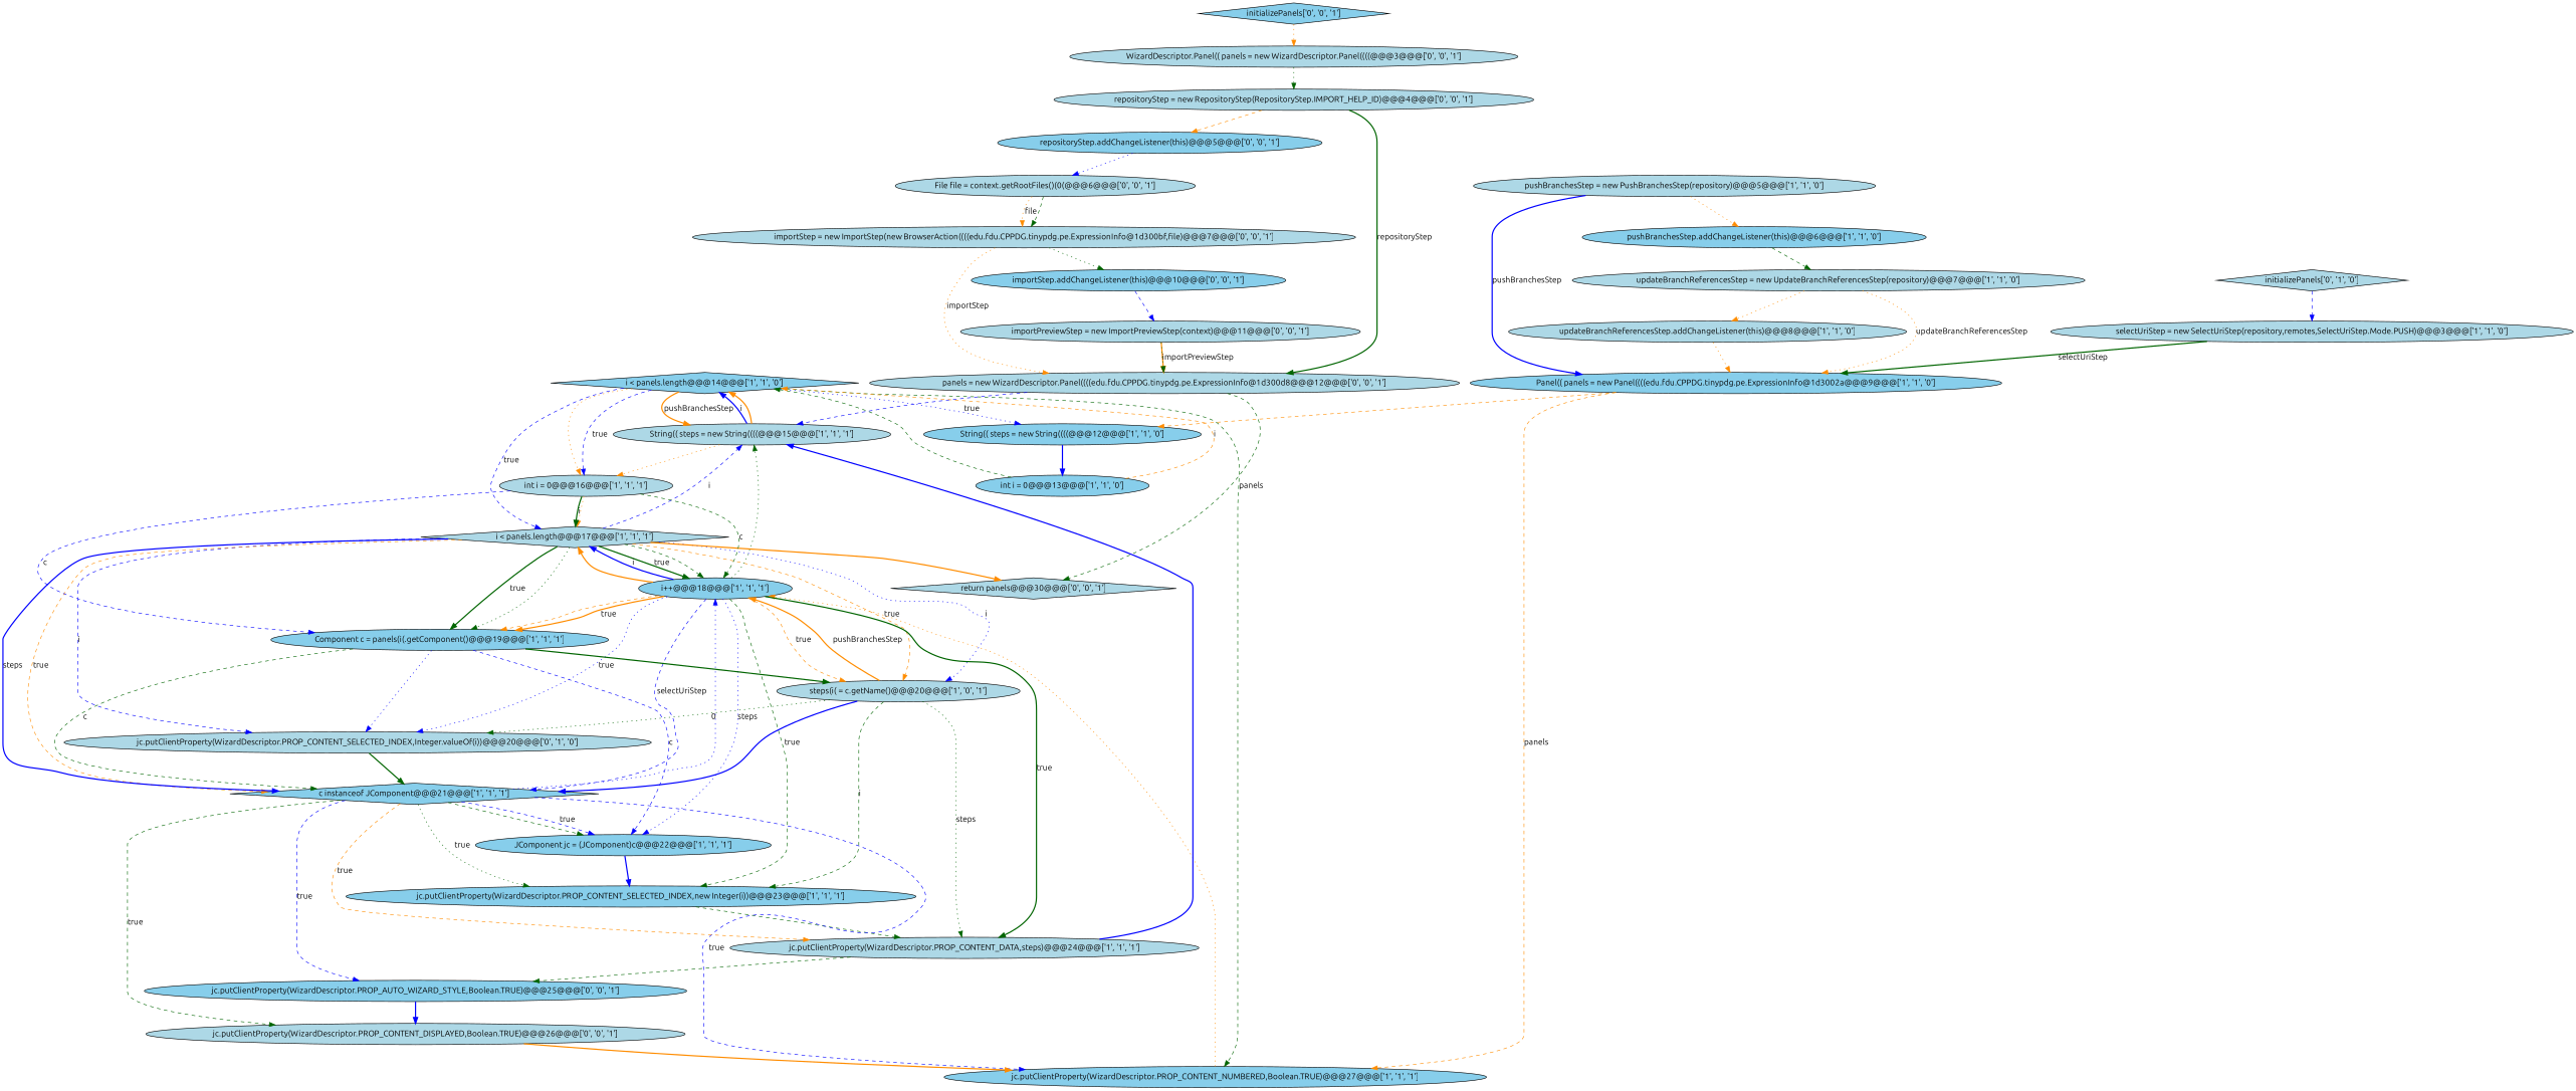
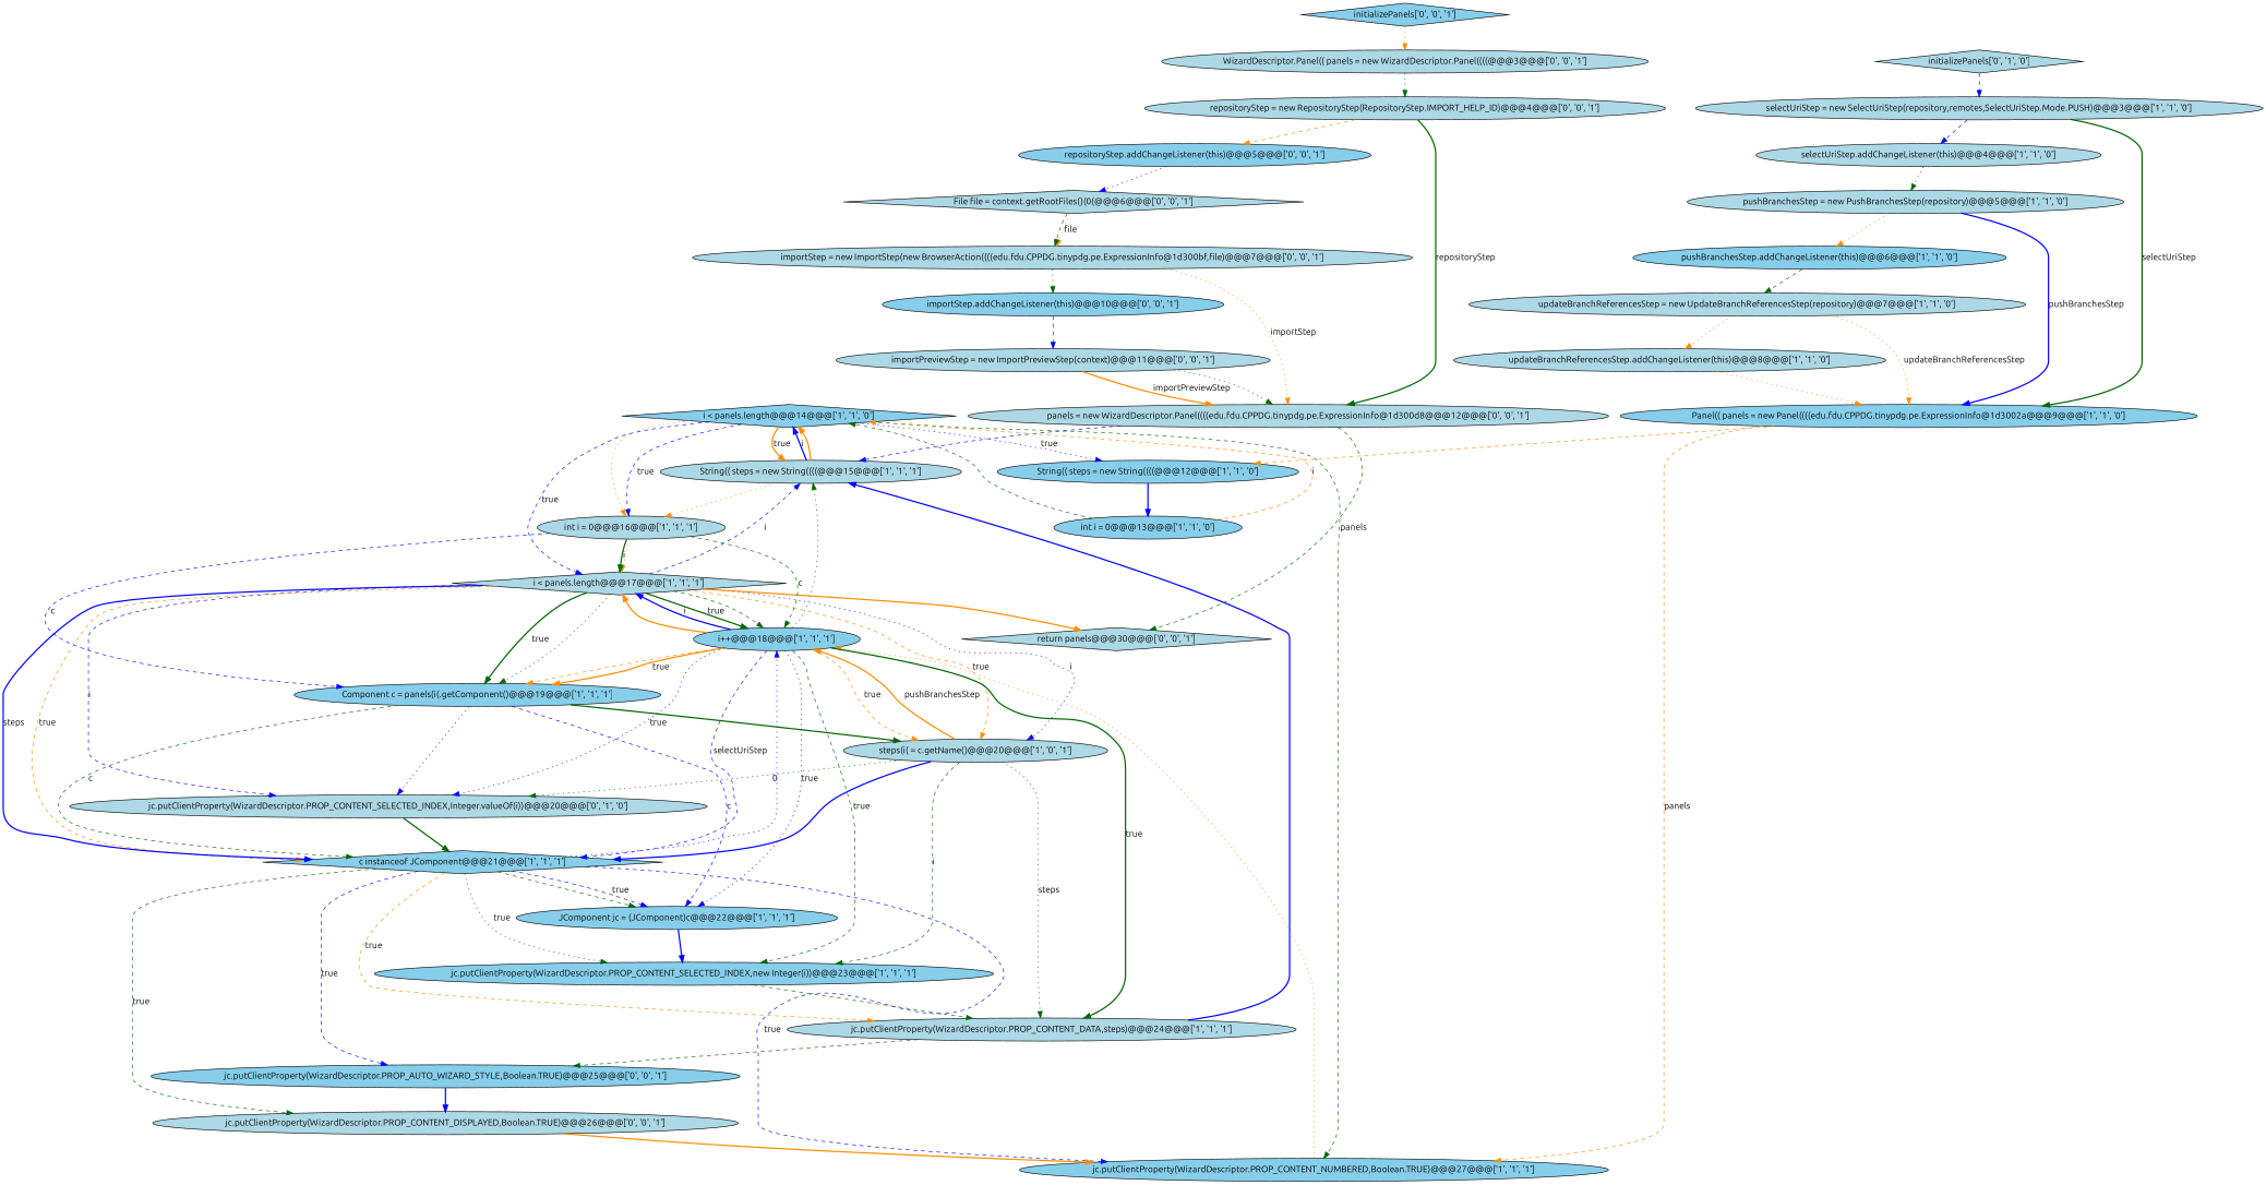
  digraph {
    fontname=Ubuntu
    node [fillcolor=lightblue fontname=Ubuntu shape=ellipse style=filled]
    edge [color=darkgreen fontname=Ubuntu style=dashed]
    n1 [fillcolor=skyblue label="i < panels.length@@@14@@@['1', '1', '0']" shape=diamond]
    n2 [label="String(( steps = new String((((@@@15@@@['1', '1', '1']"]
    n3 [label="i < panels.length@@@17@@@['1', '1', '1']" shape=diamond]
    n4 [fillcolor=skyblue label="jc.putClientProperty(WizardDescriptor.PROP_CONTENT_NUMBERED,Boolean.TRUE)@@@27@@@['1', '1', '1']"]
    n5 [label="int i = 0@@@16@@@['1', '1', '1']"]
    n6 [fillcolor=skyblue label="String(( steps = new String((((@@@12@@@['1', '1', '0']"]
    n7 [fillcolor=skyblue label="i++@@@18@@@['1', '1', '1']"]
    n8 [fillcolor=skyblue label="jc.putClientProperty(WizardDescriptor.PROP_CONTENT_SELECTED_INDEX,new Integer(i))@@@23@@@['1', '1', '1']"]
    n9 [label="jc.putClientProperty(WizardDescriptor.PROP_CONTENT_DATA,steps)@@@24@@@['1', '1', '1']"]
    n10 [label="steps(i( = c.getName()@@@20@@@['1', '0', '1']"]
    n11 [label="jc.putClientProperty(WizardDescriptor.PROP_CONTENT_SELECTED_INDEX,Integer.valueOf(i))@@@20@@@['0', '1', '0']"]
    n12 [fillcolor=skyblue label="JComponent jc = (JComponent)c@@@22@@@['1', '1', '1']"]
    n13 [fillcolor=skyblue label="c instanceof JComponent@@@21@@@['1', '1', '1']" shape=diamond]
    n14 [fillcolor=skyblue label="Component c = panels(i(.getComponent()@@@19@@@['1', '1', '1']"]
    n15 [label="return panels@@@30@@@['0', '0', '1']" shape=diamond]
    n16 [label="importPreviewStep = new ImportPreviewStep(context)@@@11@@@['0', '0', '1']"]
    n17 [label="panels = new WizardDescriptor.Panel((((edu.fdu.CPPDG.tinypdg.pe.ExpressionInfo@1d300d8@@@12@@@['0', '0', '1']"]
    n18 [fillcolor=skyblue label="jc.putClientProperty(WizardDescriptor.PROP_AUTO_WIZARD_STYLE,Boolean.TRUE)@@@25@@@['0', '0', '1']"]
    n19 [label="jc.putClientProperty(WizardDescriptor.PROP_CONTENT_DISPLAYED,Boolean.TRUE)@@@26@@@['0', '0', '1']"]
    n20 [label="updateBranchReferencesStep.addChangeListener(this)@@@8@@@['1', '1', '0']"]
    n21 [fillcolor=skyblue label="Panel(( panels = new Panel((((edu.fdu.CPPDG.tinypdg.pe.ExpressionInfo@1d3002a@@@9@@@['1', '1', '0']"]
    n22 [fillcolor=skyblue label="importStep.addChangeListener(this)@@@10@@@['0', '0', '1']"]
-   n23 [label="File file = context.getRootFiles()(0(@@@6@@@['0', '0', '1']"]
+   n23 [label="File file = context.getRootFiles()(0(@@@6@@@['0', '0', '1']" shape=diamond]
    n24 [label="importStep = new ImportStep(new BrowserAction((((edu.fdu.CPPDG.tinypdg.pe.ExpressionInfo@1d300bf,file)@@@7@@@['0', '0', '1']"]
    n25 [label="WizardDescriptor.Panel(( panels = new WizardDescriptor.Panel((((@@@3@@@['0', '0', '1']"]
    n26 [label="repositoryStep = new RepositoryStep(RepositoryStep.IMPORT_HELP_ID)@@@4@@@['0', '0', '1']"]
    n27 [fillcolor=skyblue label="repositoryStep.addChangeListener(this)@@@5@@@['0', '0', '1']"]
    n28 [fillcolor=skyblue label="int i = 0@@@13@@@['1', '1', '0']"]
    n29 [label="pushBranchesStep = new PushBranchesStep(repository)@@@5@@@['1', '1', '0']"]
    n30 [fillcolor=skyblue label="pushBranchesStep.addChangeListener(this)@@@6@@@['1', '1', '0']"]
    n31 [label="updateBranchReferencesStep = new UpdateBranchReferencesStep(repository)@@@7@@@['1', '1', '0']"]
    n32 [label="selectUriStep = new SelectUriStep(repository,remotes,SelectUriStep.Mode.PUSH)@@@3@@@['1', '1', '0']"]
+   n33 [label="selectUriStep.addChangeListener(this)@@@4@@@['1', '1', '0']"]
    n34 [fillcolor=skyblue label="initializePanels['0', '0', '1']" shape=diamond]
    n35 [label="initializePanels['0', '1', '0']" shape=diamond]
-   n1 -> n2 [color=darkorange label=pushBranchesStep style=bold]
+   n1 -> n2 [color=darkorange label=true style=bold]
    n1 -> n3 [color=blue label=true]
    n1 -> n4
    n1 -> n5 [color=darkorange style=dotted]
    n1 -> n5 [color=blue label=true]
    n1 -> n6 [color=blue label=true style=dotted]
    n2 -> n1 [color=blue label=i style=bold]
    n2 -> n1 [color=darkorange style=bold]
    n2 -> n5 [color=darkorange style=dotted]
    n3 -> n2 [color=blue label=i]
    n3 -> n7 [label=true style=bold]
    n3 -> n7
    n3 -> n10 [color=blue label=i style=dotted]
    n3 -> n10 [color=darkorange label=true]
    n3 -> n11 [color=blue label=i]
    n3 -> n13 [color=darkorange label=true]
    n3 -> n13 [color=blue label=steps style=bold]
    n3 -> n14 [label=true style=bold]
    n3 -> n14 [style=dotted]
    n3 -> n15 [color=darkorange style=bold]
    n4 -> n7 [color=darkorange style=dotted]
    n5 -> n3 [color=darkorange style=dotted]
    n5 -> n3 [label=i style=bold]
    n5 -> n7 [label=c]
    n5 -> n14 [color=blue label=c]
    n6 -> n28 [color=blue style=bold]
    n7 -> n2 [style=dotted]
    n7 -> n3 [color=darkorange style=bold]
    n7 -> n3 [color=blue label=i style=bold]
    n7 -> n8 [label=true]
    n7 -> n9 [label=true style=bold]
    n7 -> n10 [color=darkorange label=true]
    n7 -> n11 [color=blue label=true style=dotted]
-   n7 -> n12 [color=blue label=steps style=dotted]
+   n7 -> n12 [color=blue label=true style=dotted]
    n7 -> n13 [color=blue label=selectUriStep]
    n7 -> n14 [color=darkorange]
    n7 -> n14 [color=darkorange label=true style=bold]
    n8 -> n9
    n9 -> n2 [color=blue style=bold]
    n9 -> n18
    n10 -> n7 [color=darkorange label=pushBranchesStep style=bold]
    n10 -> n8 [label=i]
    n10 -> n9 [label=steps style=dotted]
    n10 -> n11 [label=0 style=dotted]
    n10 -> n13 [color=blue style=bold]
    n11 -> n13 [style=bold]
    n12 -> n8 [color=blue style=bold]
    n13 -> n4 [color=blue label=true]
    n13 -> n7 [color=blue style=dotted]
    n13 -> n8 [label=true style=dotted]
    n13 -> n9 [color=darkorange label=true]
    n13 -> n12
    n13 -> n12 [color=blue label=true]
    n13 -> n18 [color=blue label=true]
    n13 -> n19 [label=true]
    n14 -> n10 [style=bold]
    n14 -> n11 [color=blue style=dotted]
    n14 -> n12 [color=blue label=c]
    n14 -> n13 [label=c]
    n16 -> n17 [color=darkorange label=importPreviewStep style=bold]
    n16 -> n17 [style=dotted]
    n17 -> n2 [color=blue]
    n17 -> n15 [label=panels]
    n18 -> n19 [color=blue style=bold]
    n19 -> n4 [color=darkorange style=bold]
    n20 -> n21 [color=darkorange style=dotted]
    n21 -> n4 [color=darkorange label=panels]
    n21 -> n6 [color=darkorange]
    n22 -> n16 [color=blue]
    n23 -> n24 [color=darkorange label=file style=dotted]
    n23 -> n24
    n24 -> n17 [color=darkorange label=importStep style=dotted]
    n24 -> n22 [style=dotted]
    n25 -> n26 [style=dotted]
    n26 -> n17 [label=repositoryStep style=bold]
    n26 -> n27 [color=darkorange]
    n27 -> n23 [color=blue style=dotted]
    n28 -> n1
    n28 -> n1 [color=darkorange label=i]
    n29 -> n21 [color=blue label=pushBranchesStep style=bold]
    n29 -> n30 [color=darkorange style=dotted]
    n30 -> n31
    n31 -> n20 [color=darkorange style=dotted]
    n31 -> n21 [color=darkorange label=updateBranchReferencesStep style=dotted]
    n32 -> n21 [label=selectUriStep style=bold]
+   n32 -> n33 [color=blue]
+   n33 -> n29 [style=dotted]
    n34 -> n25 [color=darkorange style=dotted]
    n35 -> n32 [color=blue]
  }
